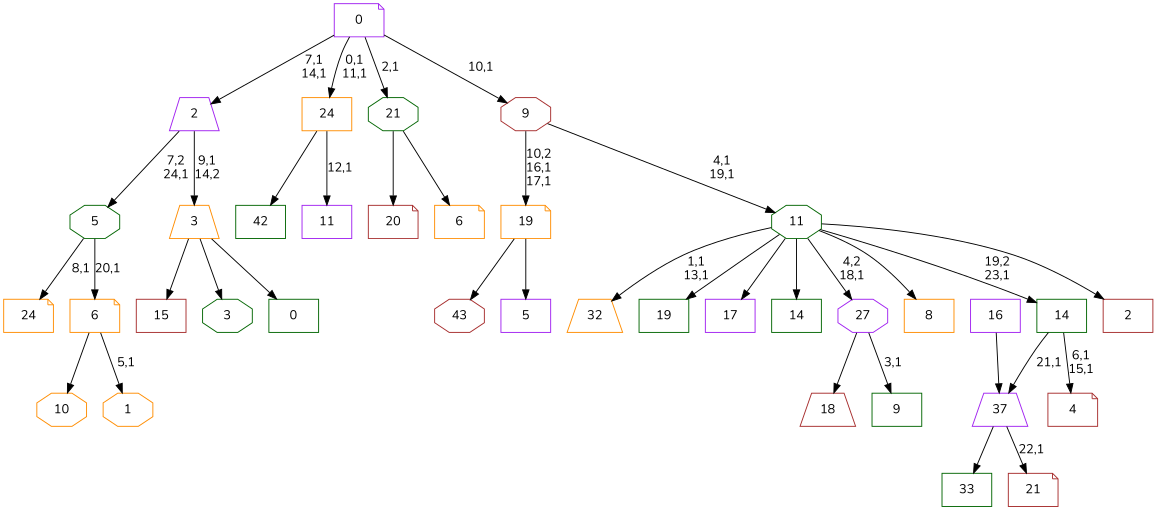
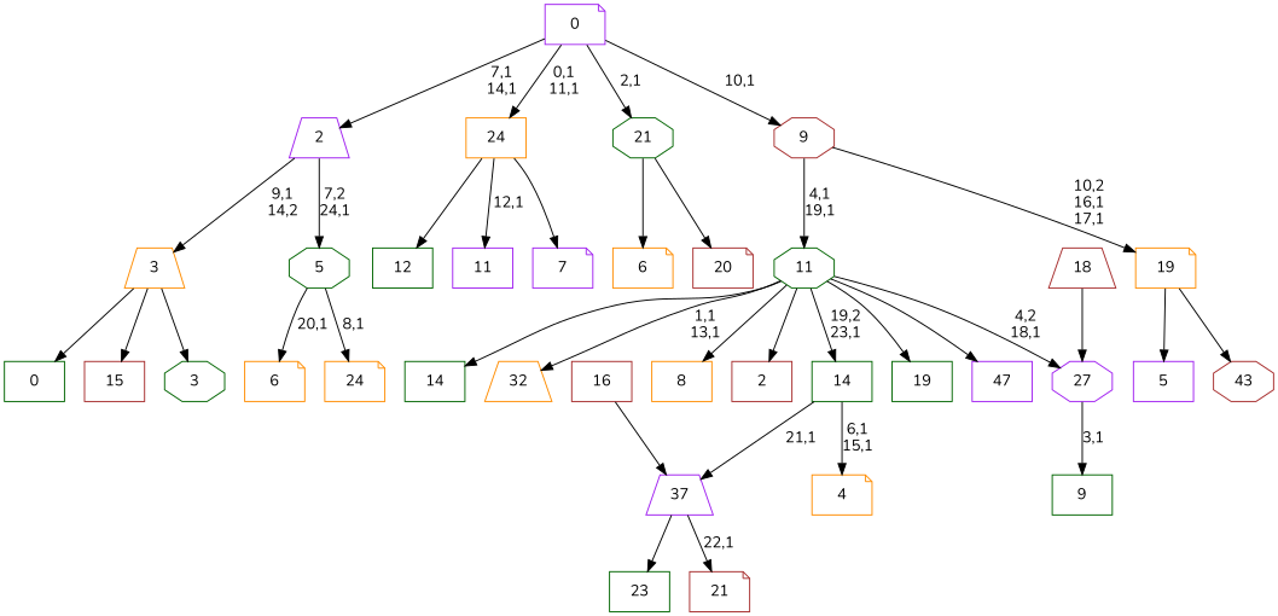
  digraph {
    fontname=Nunito
    node [color=darkgreen fontname=Nunito shape=box]
    edge [fontname=Nunito]
    n1 [color=darkorange label=24 shape=note]
-   n2 [label=33]
+   n2 [label=23]
    n3 [color=darkorange label=32 shape=trapezium]
    n4 [color=brown label=21 shape=note]
    n5 [color=brown label=20 shape=note]
    n6 [label=19]
    n7 [color=brown label=18 shape=trapezium]
-   n8 [color=purple label=17]
-   n9 [color=purple label=16]
+   n8 [color=purple label=47]
+   n9 [color=brown label=16]
    37 [color=purple shape=trapezium]
    n11 [color=brown label=15]
    n12 [label=14]
    n13 [color=brown label=43 shape=octagon]
-   n14 [label=42]
+   n14 [label=12]
    n15 [color=purple label=11]
-   n16 [color=darkorange label=10 shape=octagon]
    n17 [label=9]
    27 [color=purple shape=octagon]
    n19 [color=darkorange label=8]
+   n20 [color=purple label=7 shape=note]
    24 [color=darkorange]
    n22 [color=darkorange label=6 shape=note]
    21 [shape=octagon]
    n24 [color=purple label=5]
    19 [color=darkorange shape=note]
-   n26 [color=brown label=4 shape=note]
+   n26 [color=darkorange label=4 shape=note]
    14
    n28 [label=3 shape=octagon]
    n29 [color=brown label=2]
    11 [shape=octagon]
    9 [color=brown shape=octagon]
-   n32 [color=darkorange label=1 shape=octagon]
    6 [color=darkorange shape=note]
    5 [shape=octagon]
    n35 [label=0]
    3 [color=darkorange shape=trapezium]
    2 [color=purple shape=trapezium]
    0 [color=purple shape=note]
    n9 -> 37
    37 -> n2
    37 -> n4 [label="22,1"]
-   27 -> n7
+   n7 -> 27
    27 -> n17 [label="3,1"]
    24 -> n14
    24 -> n15 [label="12,1"]
+   24 -> n20
    21 -> n5
    21 -> n22
    19 -> n13
    19 -> n24
    14 -> 37 [label="21,1"]
    14 -> n26 [label="6,1\n15,1"]
    11 -> n3 [label="1,1\n13,1"]
    11 -> n6
    11 -> n8
    11 -> n12
    11 -> 27 [label="4,2\n18,1"]
    11 -> n19
    11 -> 14 [label="19,2\n23,1"]
    11 -> n29
    9 -> 19 [label="10,2\n16,1\n17,1"]
    9 -> 11 [label="4,1\n19,1"]
-   6 -> n16
-   6 -> n32 [label="5,1"]
    5 -> n1 [label="8,1"]
    5 -> 6 [label="20,1"]
    3 -> n11
    3 -> n28
    3 -> n35
    2 -> 5 [label="7,2\n24,1"]
    2 -> 3 [label="9,1\n14,2"]
    0 -> 24 [label="0,1\n11,1"]
    0 -> 21 [label="2,1"]
    0 -> 9 [label="10,1"]
    0 -> 2 [label="7,1\n14,1"]
  }
